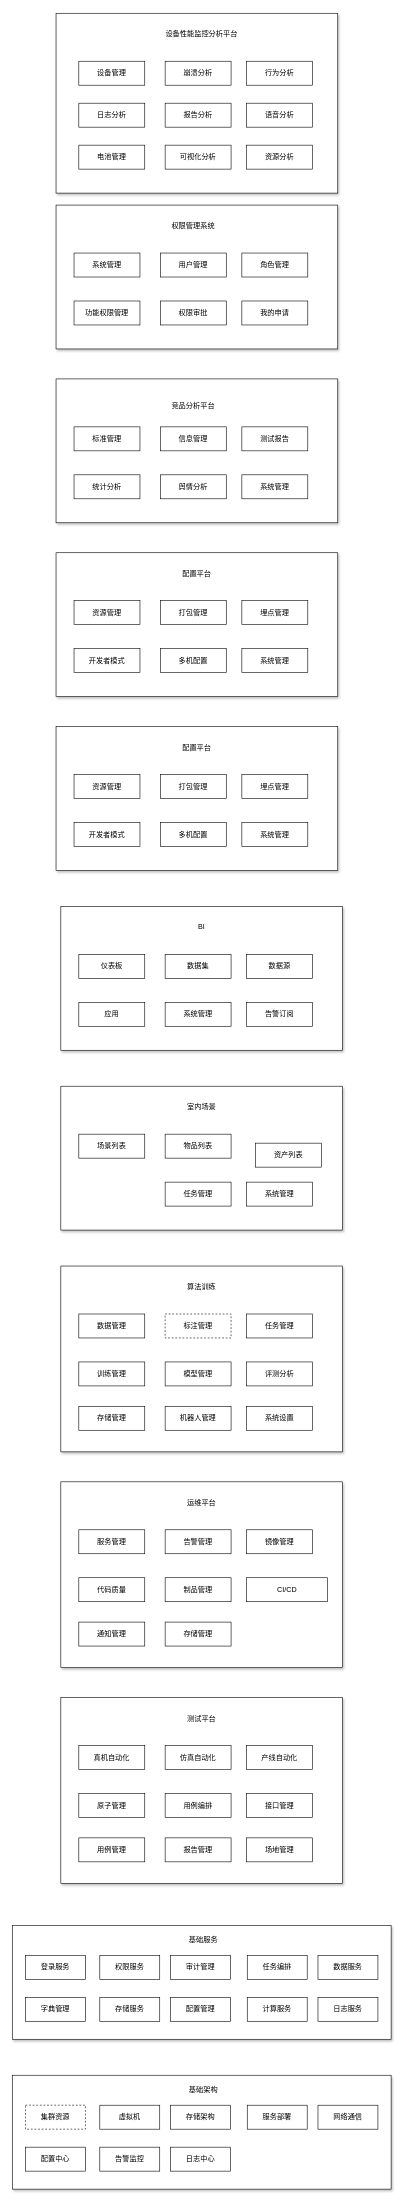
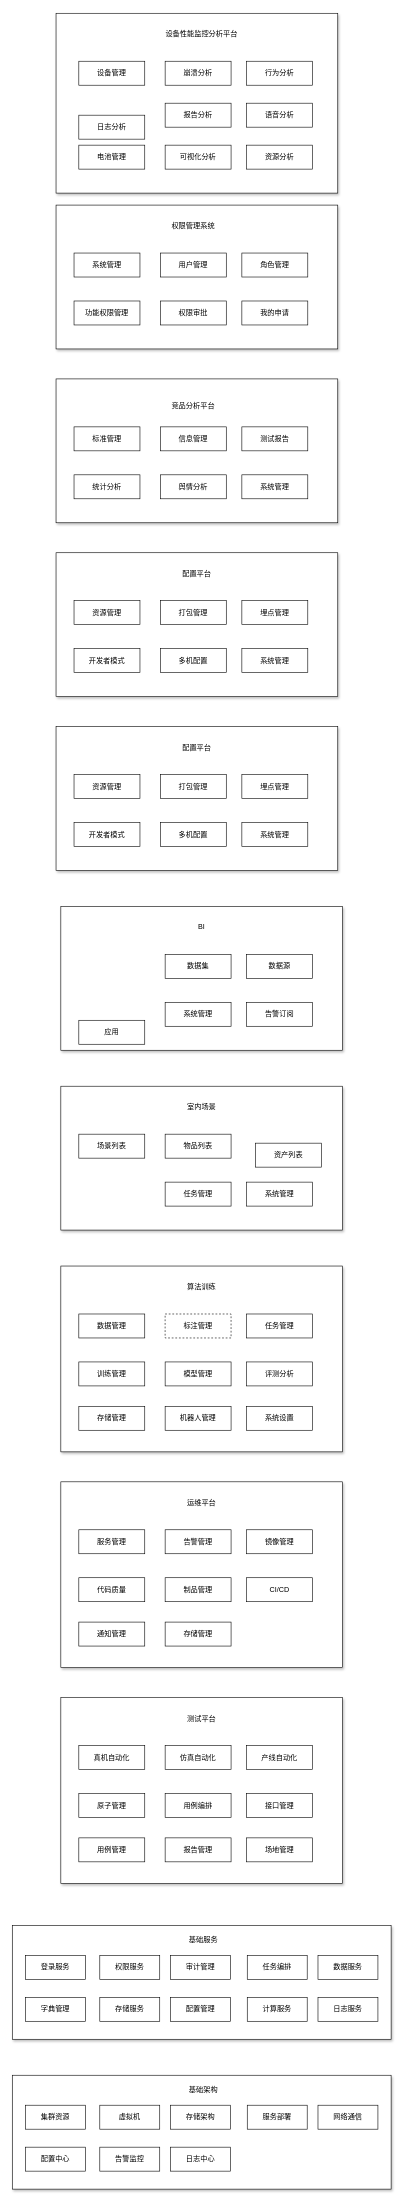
  <mxCell id="0" />
  <mxCell id="1" parent="0" />
  <mxCell id="2" value="" style="rounded=0;whiteSpace=wrap;html=1;shadow=1;" vertex="1" parent="1"><mxGeometry x="93" y="20" width="470" height="300" as="geometry" /></mxCell>
  <mxCell id="3" value="设备管理" style="rounded=0;whiteSpace=wrap;html=1;" vertex="1" parent="1"><mxGeometry x="131" y="100" width="110" height="40" as="geometry" /></mxCell>
  <mxCell id="4" value="设备性能监控分析平台" style="text;html=1;align=center;verticalAlign=middle;whiteSpace=wrap;rounded=0;" vertex="1" parent="1"><mxGeometry x="236" y="40" width="200" height="30" as="geometry" /></mxCell>
  <mxCell id="5" value="崩溃分析" style="rounded=0;whiteSpace=wrap;html=1;" vertex="1" parent="1"><mxGeometry x="275" y="100" width="110" height="40" as="geometry" /></mxCell>
  <mxCell id="6" value="行为分析" style="rounded=0;whiteSpace=wrap;html=1;" vertex="1" parent="1"><mxGeometry x="411" y="100" width="110" height="40" as="geometry" /></mxCell>
- <mxCell id="7" value="日志分析" style="rounded=0;whiteSpace=wrap;html=1;" vertex="1" parent="1"><mxGeometry x="131" y="170" width="110" height="40" as="geometry" /></mxCell>
+ <mxCell id="7" value="日志分析" style="rounded=0;whiteSpace=wrap;html=1;" vertex="1" parent="1"><mxGeometry x="131" y="190" width="110" height="40" as="geometry" /></mxCell>
  <mxCell id="8" value="报告分析" style="rounded=0;whiteSpace=wrap;html=1;" vertex="1" parent="1"><mxGeometry x="275" y="170" width="110" height="40" as="geometry" /></mxCell>
  <mxCell id="9" value="语音分析" style="rounded=0;whiteSpace=wrap;html=1;" vertex="1" parent="1"><mxGeometry x="411" y="170" width="110" height="40" as="geometry" /></mxCell>
  <mxCell id="10" value="电池管理" style="rounded=0;whiteSpace=wrap;html=1;" vertex="1" parent="1"><mxGeometry x="131" y="240" width="110" height="40" as="geometry" /></mxCell>
  <mxCell id="11" value="可视化分析" style="rounded=0;whiteSpace=wrap;html=1;" vertex="1" parent="1"><mxGeometry x="275" y="240" width="110" height="40" as="geometry" /></mxCell>
  <mxCell id="12" value="" style="rounded=0;whiteSpace=wrap;html=1;shadow=1;" vertex="1" parent="1"><mxGeometry x="93" y="340" width="470" height="240" as="geometry" /></mxCell>
  <mxCell id="13" value="系统管理" style="rounded=0;whiteSpace=wrap;html=1;" vertex="1" parent="1"><mxGeometry x="123" y="420" width="110" height="40" as="geometry" /></mxCell>
  <mxCell id="14" value="权限管理系统" style="text;html=1;align=center;verticalAlign=middle;whiteSpace=wrap;rounded=0;" vertex="1" parent="1"><mxGeometry x="222" y="360" width="200" height="30" as="geometry" /></mxCell>
  <mxCell id="15" value="用户管理" style="rounded=0;whiteSpace=wrap;html=1;" vertex="1" parent="1"><mxGeometry x="267" y="420" width="110" height="40" as="geometry" /></mxCell>
  <mxCell id="16" value="角色管理" style="rounded=0;whiteSpace=wrap;html=1;" vertex="1" parent="1"><mxGeometry x="403" y="420" width="110" height="40" as="geometry" /></mxCell>
  <mxCell id="17" value="功能权限管理" style="rounded=0;whiteSpace=wrap;html=1;" vertex="1" parent="1"><mxGeometry x="123" y="500" width="110" height="40" as="geometry" /></mxCell>
  <mxCell id="18" value="权限审批" style="rounded=0;whiteSpace=wrap;html=1;" vertex="1" parent="1"><mxGeometry x="267" y="500" width="110" height="40" as="geometry" /></mxCell>
  <mxCell id="19" value="我的申请" style="rounded=0;whiteSpace=wrap;html=1;" vertex="1" parent="1"><mxGeometry x="403" y="500" width="110" height="40" as="geometry" /></mxCell>
  <mxCell id="20" value="" style="rounded=0;whiteSpace=wrap;html=1;shadow=1;" vertex="1" parent="1"><mxGeometry x="93" y="630" width="470" height="240" as="geometry" /></mxCell>
  <mxCell id="21" value="标准管理" style="rounded=0;whiteSpace=wrap;html=1;" vertex="1" parent="1"><mxGeometry x="123" y="710" width="110" height="40" as="geometry" /></mxCell>
  <mxCell id="22" value="竞品分析平台" style="text;html=1;align=center;verticalAlign=middle;whiteSpace=wrap;rounded=0;" vertex="1" parent="1"><mxGeometry x="222" y="660" width="200" height="30" as="geometry" /></mxCell>
  <mxCell id="23" value="信息管理" style="rounded=0;whiteSpace=wrap;html=1;" vertex="1" parent="1"><mxGeometry x="267" y="710" width="110" height="40" as="geometry" /></mxCell>
  <mxCell id="24" value="测试报告" style="rounded=0;whiteSpace=wrap;html=1;" vertex="1" parent="1"><mxGeometry x="403" y="710" width="110" height="40" as="geometry" /></mxCell>
  <mxCell id="25" value="统计分析" style="rounded=0;whiteSpace=wrap;html=1;" vertex="1" parent="1"><mxGeometry x="123" y="790" width="110" height="40" as="geometry" /></mxCell>
  <mxCell id="26" value="舆情分析" style="rounded=0;whiteSpace=wrap;html=1;" vertex="1" parent="1"><mxGeometry x="267" y="790" width="110" height="40" as="geometry" /></mxCell>
  <mxCell id="27" value="系统管理" style="rounded=0;whiteSpace=wrap;html=1;" vertex="1" parent="1"><mxGeometry x="403" y="790" width="110" height="40" as="geometry" /></mxCell>
  <mxCell id="28" value="" style="rounded=0;whiteSpace=wrap;html=1;shadow=1;" vertex="1" parent="1"><mxGeometry x="93" y="920" width="470" height="240" as="geometry" /></mxCell>
  <mxCell id="29" value="资源管理" style="rounded=0;whiteSpace=wrap;html=1;" vertex="1" parent="1"><mxGeometry x="123" y="1000" width="110" height="40" as="geometry" /></mxCell>
  <mxCell id="30" value="配置平台" style="text;html=1;align=center;verticalAlign=middle;whiteSpace=wrap;rounded=0;" vertex="1" parent="1"><mxGeometry x="228" y="940" width="200" height="30" as="geometry" /></mxCell>
  <mxCell id="31" value="打包管理" style="rounded=0;whiteSpace=wrap;html=1;" vertex="1" parent="1"><mxGeometry x="267" y="1000" width="110" height="40" as="geometry" /></mxCell>
  <mxCell id="32" value="埋点管理" style="rounded=0;whiteSpace=wrap;html=1;" vertex="1" parent="1"><mxGeometry x="403" y="1000" width="110" height="40" as="geometry" /></mxCell>
  <mxCell id="33" value="开发者模式" style="rounded=0;whiteSpace=wrap;html=1;" vertex="1" parent="1"><mxGeometry x="123" y="1080" width="110" height="40" as="geometry" /></mxCell>
  <mxCell id="34" value="多机配置" style="rounded=0;whiteSpace=wrap;html=1;" vertex="1" parent="1"><mxGeometry x="267" y="1080" width="110" height="40" as="geometry" /></mxCell>
  <mxCell id="35" value="系统管理" style="rounded=0;whiteSpace=wrap;html=1;" vertex="1" parent="1"><mxGeometry x="403" y="1080" width="110" height="40" as="geometry" /></mxCell>
  <mxCell id="36" value="" style="rounded=0;whiteSpace=wrap;html=1;shadow=1;" vertex="1" parent="1"><mxGeometry x="93" y="1210" width="470" height="240" as="geometry" /></mxCell>
  <mxCell id="37" value="资源管理" style="rounded=0;whiteSpace=wrap;html=1;" vertex="1" parent="1"><mxGeometry x="123" y="1290" width="110" height="40" as="geometry" /></mxCell>
  <mxCell id="38" value="配置平台" style="text;html=1;align=center;verticalAlign=middle;whiteSpace=wrap;rounded=0;" vertex="1" parent="1"><mxGeometry x="228" y="1230" width="200" height="30" as="geometry" /></mxCell>
  <mxCell id="39" value="打包管理" style="rounded=0;whiteSpace=wrap;html=1;" vertex="1" parent="1"><mxGeometry x="267" y="1290" width="110" height="40" as="geometry" /></mxCell>
  <mxCell id="40" value="埋点管理" style="rounded=0;whiteSpace=wrap;html=1;" vertex="1" parent="1"><mxGeometry x="403" y="1290" width="110" height="40" as="geometry" /></mxCell>
  <mxCell id="41" value="开发者模式" style="rounded=0;whiteSpace=wrap;html=1;" vertex="1" parent="1"><mxGeometry x="123" y="1370" width="110" height="40" as="geometry" /></mxCell>
  <mxCell id="42" value="多机配置" style="rounded=0;whiteSpace=wrap;html=1;" vertex="1" parent="1"><mxGeometry x="267" y="1370" width="110" height="40" as="geometry" /></mxCell>
  <mxCell id="43" value="系统管理" style="rounded=0;whiteSpace=wrap;html=1;" vertex="1" parent="1"><mxGeometry x="403" y="1370" width="110" height="40" as="geometry" /></mxCell>
  <mxCell id="44" value="资源分析" style="rounded=0;whiteSpace=wrap;html=1;" vertex="1" parent="1"><mxGeometry x="411" y="240" width="110" height="40" as="geometry" /></mxCell>
  <mxCell id="45" value="" style="rounded=0;whiteSpace=wrap;html=1;shadow=1;" vertex="1" parent="1"><mxGeometry x="101" y="1510" width="470" height="240" as="geometry" /></mxCell>
- <mxCell id="46" value="仪表板" style="rounded=0;whiteSpace=wrap;html=1;" vertex="1" parent="1"><mxGeometry x="131" y="1590" width="110" height="40" as="geometry" /></mxCell>
  <mxCell id="47" value="BI" style="text;html=1;align=center;verticalAlign=middle;whiteSpace=wrap;rounded=0;" vertex="1" parent="1"><mxGeometry x="236" y="1530" width="200" height="30" as="geometry" /></mxCell>
  <mxCell id="48" value="数据集" style="rounded=0;whiteSpace=wrap;html=1;" vertex="1" parent="1"><mxGeometry x="275" y="1590" width="110" height="40" as="geometry" /></mxCell>
  <mxCell id="49" value="数据源" style="rounded=0;whiteSpace=wrap;html=1;" vertex="1" parent="1"><mxGeometry x="411" y="1590" width="110" height="40" as="geometry" /></mxCell>
- <mxCell id="50" value="应用" style="rounded=0;whiteSpace=wrap;html=1;" vertex="1" parent="1"><mxGeometry x="131" y="1670" width="110" height="40" as="geometry" /></mxCell>
+ <mxCell id="50" value="应用" style="rounded=0;whiteSpace=wrap;html=1;" vertex="1" parent="1"><mxGeometry x="131" y="1700" width="110" height="40" as="geometry" /></mxCell>
  <mxCell id="51" value="系统管理" style="rounded=0;whiteSpace=wrap;html=1;" vertex="1" parent="1"><mxGeometry x="275" y="1670" width="110" height="40" as="geometry" /></mxCell>
  <mxCell id="52" value="告警订阅" style="rounded=0;whiteSpace=wrap;html=1;" vertex="1" parent="1"><mxGeometry x="411" y="1670" width="110" height="40" as="geometry" /></mxCell>
  <mxCell id="53" value="" style="rounded=0;whiteSpace=wrap;html=1;shadow=1;" vertex="1" parent="1"><mxGeometry x="101" y="1810" width="470" height="240" as="geometry" /></mxCell>
  <mxCell id="54" value="场景列表" style="rounded=0;whiteSpace=wrap;html=1;" vertex="1" parent="1"><mxGeometry x="131" y="1890" width="110" height="40" as="geometry" /></mxCell>
  <mxCell id="55" value="室内场景" style="text;html=1;align=center;verticalAlign=middle;whiteSpace=wrap;rounded=0;" vertex="1" parent="1"><mxGeometry x="236" y="1830" width="200" height="30" as="geometry" /></mxCell>
  <mxCell id="56" value="物品列表" style="rounded=0;whiteSpace=wrap;html=1;" vertex="1" parent="1"><mxGeometry x="275" y="1890" width="110" height="40" as="geometry" /></mxCell>
  <mxCell id="57" value="资产列表" style="rounded=0;whiteSpace=wrap;html=1;" vertex="1" parent="1"><mxGeometry x="426" y="1905" width="110" height="40" as="geometry" /></mxCell>
  <mxCell id="58" value="任务管理" style="rounded=0;whiteSpace=wrap;html=1;" vertex="1" parent="1"><mxGeometry x="275" y="1970" width="110" height="40" as="geometry" /></mxCell>
  <mxCell id="59" value="系统管理" style="rounded=0;whiteSpace=wrap;html=1;" vertex="1" parent="1"><mxGeometry x="411" y="1970" width="110" height="40" as="geometry" /></mxCell>
  <mxCell id="60" value="" style="rounded=0;whiteSpace=wrap;html=1;shadow=1;" vertex="1" parent="1"><mxGeometry x="101" y="2110" width="470" height="310" as="geometry" /></mxCell>
  <mxCell id="61" value="数据管理" style="rounded=0;whiteSpace=wrap;html=1;" vertex="1" parent="1"><mxGeometry x="131" y="2190" width="110" height="40" as="geometry" /></mxCell>
  <mxCell id="62" value="算法训练" style="text;html=1;align=center;verticalAlign=middle;whiteSpace=wrap;rounded=0;" vertex="1" parent="1"><mxGeometry x="236" y="2130" width="200" height="30" as="geometry" /></mxCell>
  <mxCell id="63" value="标注管理" style="rounded=0;whiteSpace=wrap;html=1;dashed=1;" vertex="1" parent="1"><mxGeometry x="275" y="2190" width="110" height="40" as="geometry" /></mxCell>
  <mxCell id="64" value="任务管理" style="rounded=0;whiteSpace=wrap;html=1;" vertex="1" parent="1"><mxGeometry x="411" y="2190" width="110" height="40" as="geometry" /></mxCell>
  <mxCell id="65" value="训练管理" style="rounded=0;whiteSpace=wrap;html=1;" vertex="1" parent="1"><mxGeometry x="131" y="2270" width="110" height="40" as="geometry" /></mxCell>
  <mxCell id="66" value="模型管理" style="rounded=0;whiteSpace=wrap;html=1;" vertex="1" parent="1"><mxGeometry x="275" y="2270" width="110" height="40" as="geometry" /></mxCell>
  <mxCell id="67" value="评测分析" style="rounded=0;whiteSpace=wrap;html=1;" vertex="1" parent="1"><mxGeometry x="411" y="2270" width="110" height="40" as="geometry" /></mxCell>
  <mxCell id="68" value="存储管理" style="rounded=0;whiteSpace=wrap;html=1;" vertex="1" parent="1"><mxGeometry x="131" y="2344" width="110" height="40" as="geometry" /></mxCell>
  <mxCell id="69" value="机器人管理" style="rounded=0;whiteSpace=wrap;html=1;" vertex="1" parent="1"><mxGeometry x="275" y="2344" width="110" height="40" as="geometry" /></mxCell>
  <mxCell id="70" value="系统设置" style="rounded=0;whiteSpace=wrap;html=1;" vertex="1" parent="1"><mxGeometry x="411" y="2344" width="110" height="40" as="geometry" /></mxCell>
  <mxCell id="71" value="" style="rounded=0;whiteSpace=wrap;html=1;shadow=1;" vertex="1" parent="1"><mxGeometry x="101" y="2470" width="470" height="310" as="geometry" /></mxCell>
  <mxCell id="72" value="服务管理" style="rounded=0;whiteSpace=wrap;html=1;" vertex="1" parent="1"><mxGeometry x="131" y="2550" width="110" height="40" as="geometry" /></mxCell>
  <mxCell id="73" value="运维平台" style="text;html=1;align=center;verticalAlign=middle;whiteSpace=wrap;rounded=0;" vertex="1" parent="1"><mxGeometry x="236" y="2490" width="200" height="30" as="geometry" /></mxCell>
  <mxCell id="74" value="告警管理" style="rounded=0;whiteSpace=wrap;html=1;" vertex="1" parent="1"><mxGeometry x="275" y="2550" width="110" height="40" as="geometry" /></mxCell>
  <mxCell id="75" value="镜像管理" style="rounded=0;whiteSpace=wrap;html=1;" vertex="1" parent="1"><mxGeometry x="411" y="2550" width="110" height="40" as="geometry" /></mxCell>
  <mxCell id="76" value="代码质量" style="rounded=0;whiteSpace=wrap;html=1;" vertex="1" parent="1"><mxGeometry x="131" y="2630" width="110" height="40" as="geometry" /></mxCell>
  <mxCell id="77" value="制品管理" style="rounded=0;whiteSpace=wrap;html=1;" vertex="1" parent="1"><mxGeometry x="275" y="2630" width="110" height="40" as="geometry" /></mxCell>
- <mxCell id="78" value="CI/CD" style="rounded=0;whiteSpace=wrap;html=1;" vertex="1" parent="1"><mxGeometry x="411" y="2630" width="135" height="40" as="geometry" /></mxCell>
+ <mxCell id="78" value="CI/CD" style="rounded=0;whiteSpace=wrap;html=1;" vertex="1" parent="1"><mxGeometry x="411" y="2630" width="110" height="40" as="geometry" /></mxCell>
  <mxCell id="79" value="通知管理" style="rounded=0;whiteSpace=wrap;html=1;" vertex="1" parent="1"><mxGeometry x="131" y="2704" width="110" height="40" as="geometry" /></mxCell>
  <mxCell id="80" value="存储管理" style="rounded=0;whiteSpace=wrap;html=1;" vertex="1" parent="1"><mxGeometry x="275" y="2704" width="110" height="40" as="geometry" /></mxCell>
  <mxCell id="81" value="" style="rounded=0;whiteSpace=wrap;html=1;shadow=1;" vertex="1" parent="1"><mxGeometry x="101" y="2830" width="470" height="310" as="geometry" /></mxCell>
  <mxCell id="82" value="真机自动化" style="rounded=0;whiteSpace=wrap;html=1;" vertex="1" parent="1"><mxGeometry x="131" y="2910" width="110" height="40" as="geometry" /></mxCell>
  <mxCell id="83" value="测试平台" style="text;html=1;align=center;verticalAlign=middle;whiteSpace=wrap;rounded=0;" vertex="1" parent="1"><mxGeometry x="236" y="2850" width="200" height="30" as="geometry" /></mxCell>
  <mxCell id="84" value="仿真自动化" style="rounded=0;whiteSpace=wrap;html=1;" vertex="1" parent="1"><mxGeometry x="275" y="2910" width="110" height="40" as="geometry" /></mxCell>
  <mxCell id="85" value="产线自动化" style="rounded=0;whiteSpace=wrap;html=1;" vertex="1" parent="1"><mxGeometry x="411" y="2910" width="110" height="40" as="geometry" /></mxCell>
  <mxCell id="86" value="原子管理" style="rounded=0;whiteSpace=wrap;html=1;" vertex="1" parent="1"><mxGeometry x="131" y="2990" width="110" height="40" as="geometry" /></mxCell>
  <mxCell id="87" value="用例编排" style="rounded=0;whiteSpace=wrap;html=1;" vertex="1" parent="1"><mxGeometry x="275" y="2990" width="110" height="40" as="geometry" /></mxCell>
  <mxCell id="88" value="接口管理" style="rounded=0;whiteSpace=wrap;html=1;" vertex="1" parent="1"><mxGeometry x="411" y="2990" width="110" height="40" as="geometry" /></mxCell>
  <mxCell id="89" value="用例管理" style="rounded=0;whiteSpace=wrap;html=1;" vertex="1" parent="1"><mxGeometry x="131" y="3064" width="110" height="40" as="geometry" /></mxCell>
  <mxCell id="90" value="报告管理" style="rounded=0;whiteSpace=wrap;html=1;" vertex="1" parent="1"><mxGeometry x="275" y="3064" width="110" height="40" as="geometry" /></mxCell>
  <mxCell id="91" value="场地管理" style="rounded=0;whiteSpace=wrap;html=1;" vertex="1" parent="1"><mxGeometry x="411" y="3064" width="110" height="40" as="geometry" /></mxCell>
  <mxCell id="92" value="" style="rounded=0;whiteSpace=wrap;html=1;shadow=1;" vertex="1" parent="1"><mxGeometry x="20" y="3210" width="632" height="190" as="geometry" /></mxCell>
  <mxCell id="93" value="基础服务" style="text;html=1;align=center;verticalAlign=middle;whiteSpace=wrap;rounded=0;" vertex="1" parent="1"><mxGeometry x="309" y="3220" width="60" height="30" as="geometry" /></mxCell>
  <mxCell id="94" value="登录服务" style="rounded=0;whiteSpace=wrap;html=1;" vertex="1" parent="1"><mxGeometry x="42" y="3260" width="100" height="40" as="geometry" /></mxCell>
  <mxCell id="95" value="权限服务" style="rounded=0;whiteSpace=wrap;html=1;" vertex="1" parent="1"><mxGeometry x="166" y="3260" width="100" height="40" as="geometry" /></mxCell>
  <mxCell id="96" value="审计管理" style="rounded=0;whiteSpace=wrap;html=1;" vertex="1" parent="1"><mxGeometry x="284" y="3260" width="100" height="40" as="geometry" /></mxCell>
  <mxCell id="97" value="任务编排" style="rounded=0;whiteSpace=wrap;html=1;" vertex="1" parent="1"><mxGeometry x="412" y="3260" width="100" height="40" as="geometry" /></mxCell>
  <mxCell id="98" value="字典管理" style="rounded=0;whiteSpace=wrap;html=1;" vertex="1" parent="1"><mxGeometry x="42" y="3330" width="100" height="40" as="geometry" /></mxCell>
  <mxCell id="99" value="存储服务" style="rounded=0;whiteSpace=wrap;html=1;" vertex="1" parent="1"><mxGeometry x="166" y="3330" width="100" height="40" as="geometry" /></mxCell>
  <mxCell id="100" value="配置管理" style="rounded=0;whiteSpace=wrap;html=1;" vertex="1" parent="1"><mxGeometry x="284" y="3330" width="100" height="40" as="geometry" /></mxCell>
  <mxCell id="101" value="计算服务" style="rounded=0;whiteSpace=wrap;html=1;" vertex="1" parent="1"><mxGeometry x="412" y="3330" width="100" height="40" as="geometry" /></mxCell>
  <mxCell id="102" value="数据服务" style="rounded=0;whiteSpace=wrap;html=1;" vertex="1" parent="1"><mxGeometry x="530" y="3260" width="100" height="40" as="geometry" /></mxCell>
  <mxCell id="103" value="日志服务" style="rounded=0;whiteSpace=wrap;html=1;" vertex="1" parent="1"><mxGeometry x="530" y="3330" width="100" height="40" as="geometry" /></mxCell>
  <mxCell id="104" value="" style="rounded=0;whiteSpace=wrap;html=1;shadow=1;" vertex="1" parent="1"><mxGeometry x="20" y="3460" width="632" height="190" as="geometry" /></mxCell>
  <mxCell id="105" value="基础架构" style="text;html=1;align=center;verticalAlign=middle;whiteSpace=wrap;rounded=0;" vertex="1" parent="1"><mxGeometry x="309" y="3470" width="60" height="30" as="geometry" /></mxCell>
- <mxCell id="106" value="集群资源" style="rounded=0;whiteSpace=wrap;html=1;dashed=1;" vertex="1" parent="1"><mxGeometry x="42" y="3510" width="100" height="40" as="geometry" /></mxCell>
+ <mxCell id="106" value="集群资源" style="rounded=0;whiteSpace=wrap;html=1;" vertex="1" parent="1"><mxGeometry x="42" y="3510" width="100" height="40" as="geometry" /></mxCell>
  <mxCell id="107" value="虚拟机" style="rounded=0;whiteSpace=wrap;html=1;" vertex="1" parent="1"><mxGeometry x="166" y="3510" width="100" height="40" as="geometry" /></mxCell>
  <mxCell id="108" value="存储架构" style="rounded=0;whiteSpace=wrap;html=1;" vertex="1" parent="1"><mxGeometry x="284" y="3510" width="100" height="40" as="geometry" /></mxCell>
  <mxCell id="109" value="服务部署" style="rounded=0;whiteSpace=wrap;html=1;" vertex="1" parent="1"><mxGeometry x="412" y="3510" width="100" height="40" as="geometry" /></mxCell>
  <mxCell id="110" value="配置中心" style="rounded=0;whiteSpace=wrap;html=1;" vertex="1" parent="1"><mxGeometry x="42" y="3580" width="100" height="40" as="geometry" /></mxCell>
  <mxCell id="111" value="告警监控" style="rounded=0;whiteSpace=wrap;html=1;" vertex="1" parent="1"><mxGeometry x="166" y="3580" width="100" height="40" as="geometry" /></mxCell>
  <mxCell id="112" value="日志中心" style="rounded=0;whiteSpace=wrap;html=1;" vertex="1" parent="1"><mxGeometry x="284" y="3580" width="100" height="40" as="geometry" /></mxCell>
  <mxCell id="113" value="网络通信" style="rounded=0;whiteSpace=wrap;html=1;" vertex="1" parent="1"><mxGeometry x="530" y="3510" width="100" height="40" as="geometry" /></mxCell>
